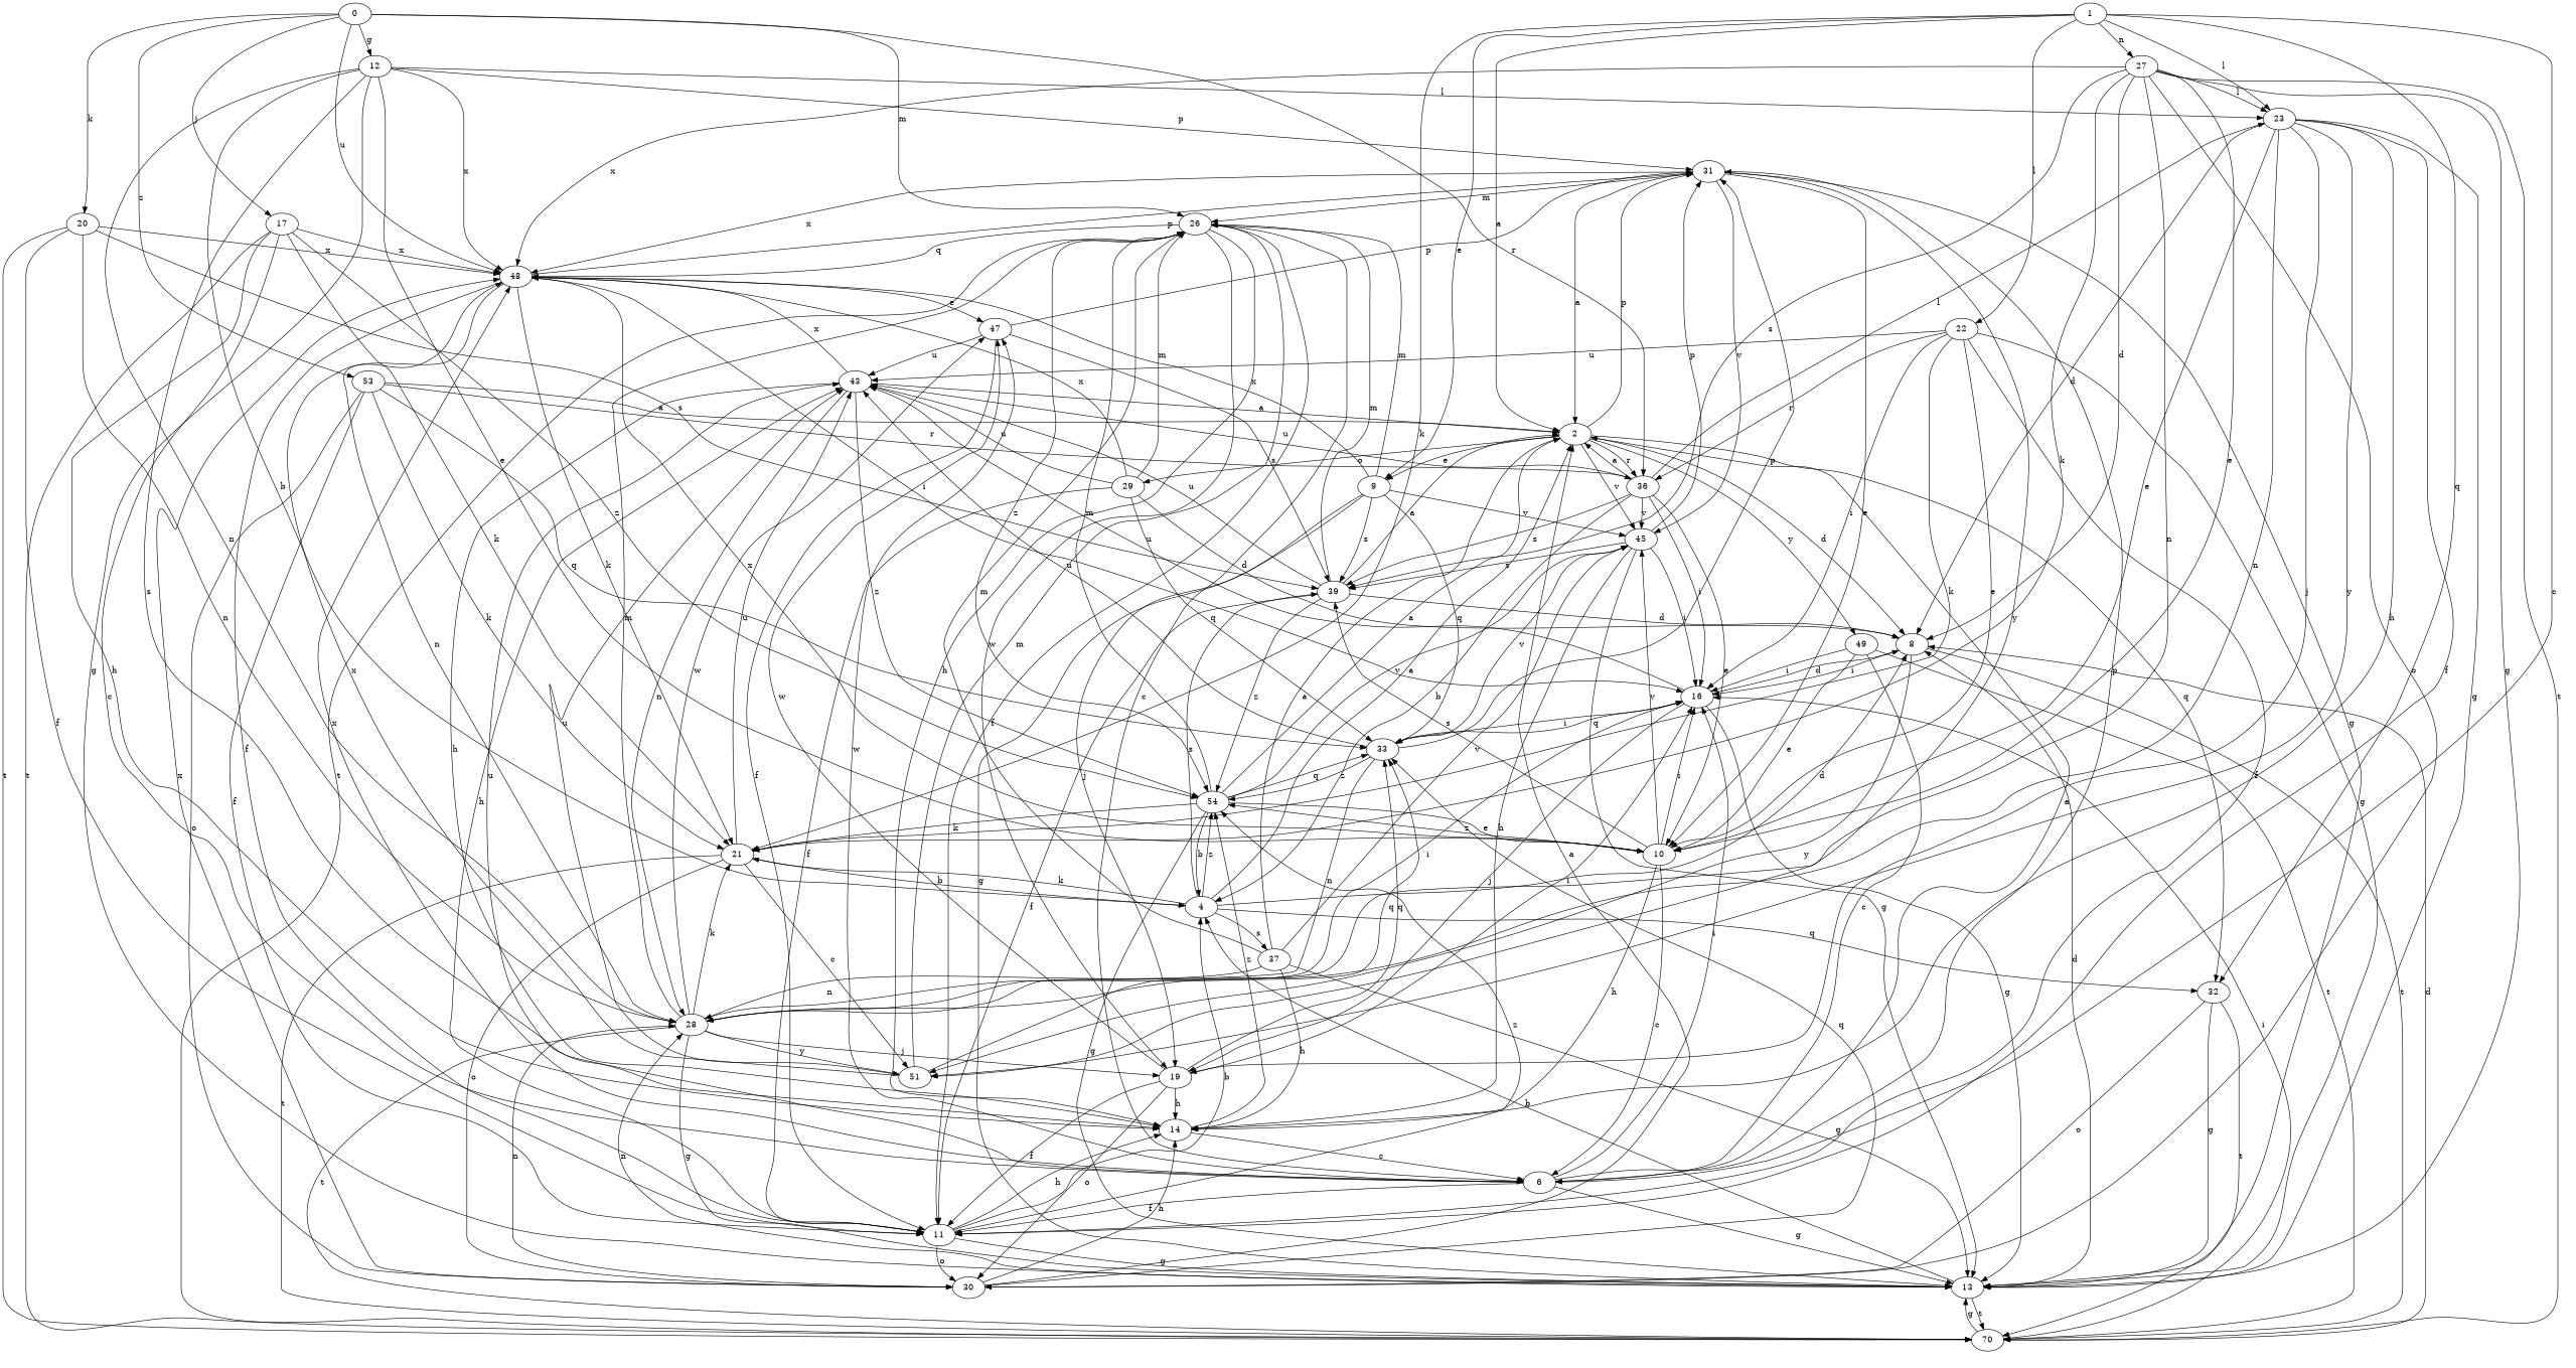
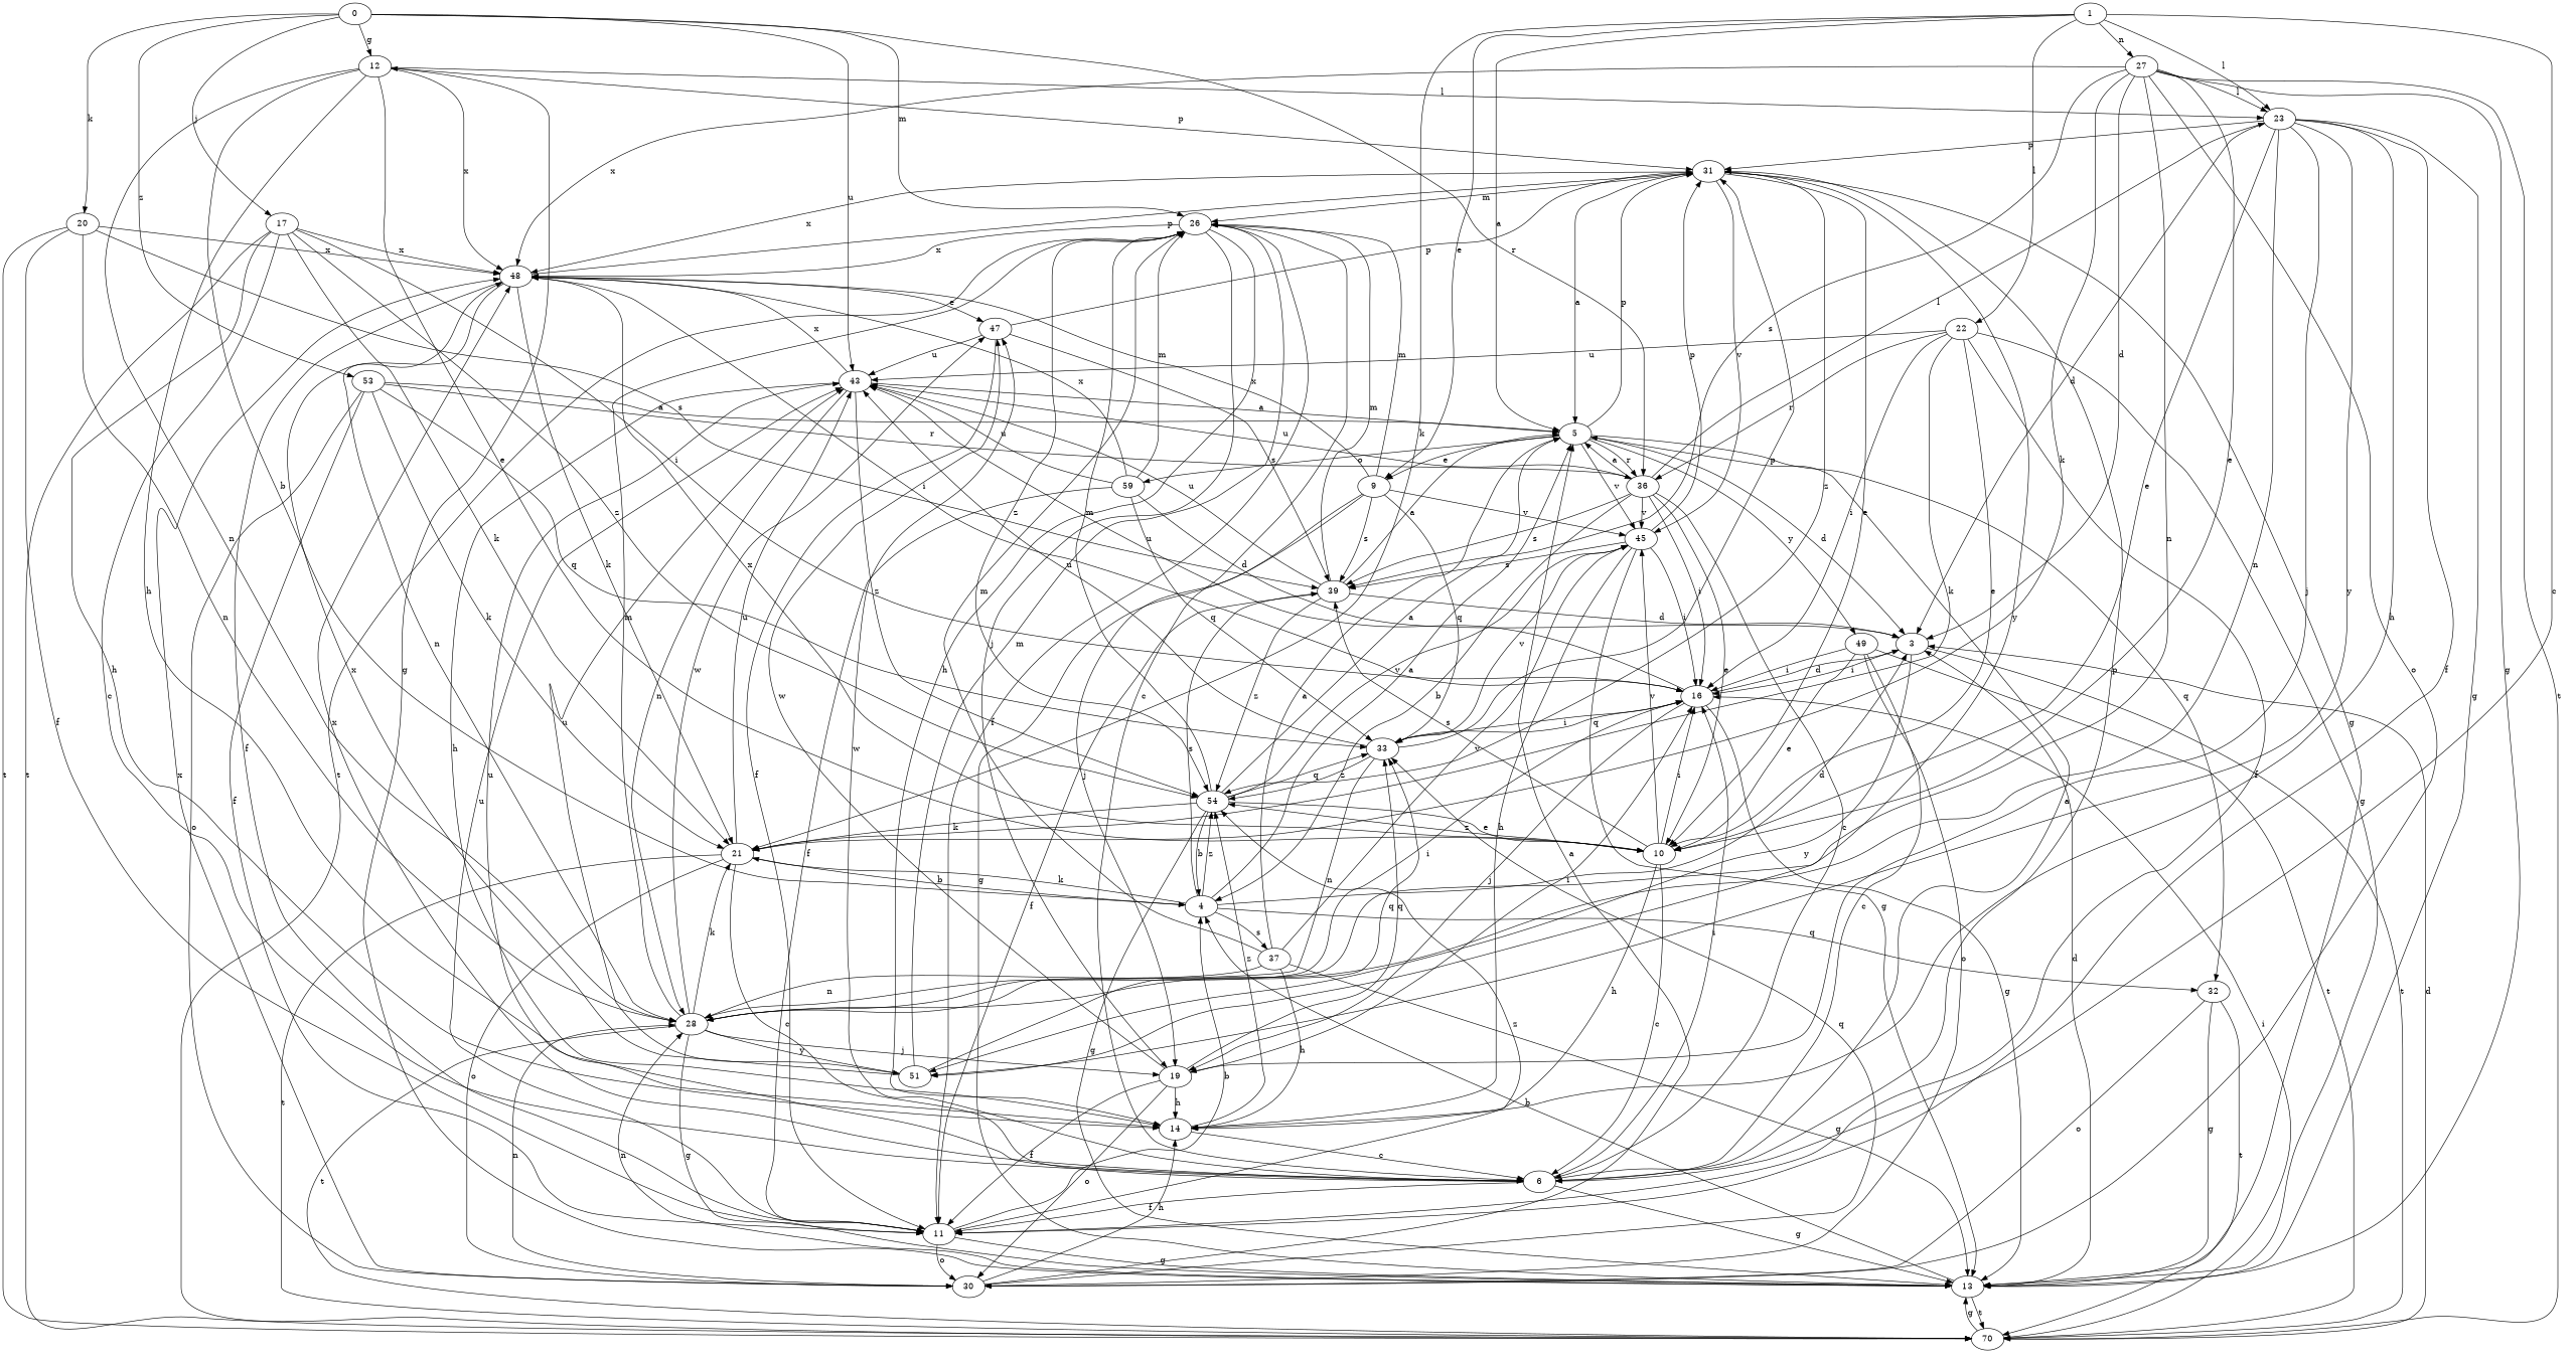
  strict digraph {
    0
    12
    17
    20
    26
    36
    43
    53
    23
    31
    4
    13
    48
    10
    14
    28
    6
    21
    54
    16
    n21 [label=70]
    39
    11
    19
-   2
+   2 [label=5]
    45
    33
    30
    1
    9
    22
    27
    32
-   8
-   29
+   8 [label=3]
+   29 [label=59]
    49
    47
    51
    37
    0 -> 12 [label=g]
    0 -> 17 [label=j]
    0 -> 20 [label=k]
    0 -> 26 [label=m]
    0 -> 36 [label=r]
-   0 -> 48 [label=u]
+   0 -> 43 [label=u]
    0 -> 53 [label=z]
    12 -> 23 [label=l]
    12 -> 31 [label=p]
    12 -> 4 [label=b]
-   12 -> 13 [label=g]
+   13 -> 12 [label=g]
    12 -> 48 [label=x]
    12 -> 10 [label=e]
-   12 -> 14 [label=s]
+   12 -> 14 [label=h]
    12 -> 28 [label=n]
    17 -> 48 [label=x]
    17 -> 14 [label=h]
    17 -> 6 [label=c]
    17 -> 21 [label=k]
    17 -> 54 [label=z]
+   17 -> 16 [label=i]
    17 -> n21 [label=t]
    20 -> 48 [label=x]
    20 -> 28 [label=n]
    20 -> n21 [label=t]
    20 -> 39 [label=s]
    20 -> 11 [label=f]
-   26 -> 48 [label=q]
+   26 -> 48 [label=x]
    26 -> 14 [label=h]
    26 -> 6 [label=c]
    26 -> 54 [label=z]
    26 -> n21 [label=t]
    26 -> 11 [label=f]
-   26 -> 19 [label=w]
+   26 -> 19 [label=j]
    36 -> 43 [label=u]
    36 -> 23 [label=l]
    36 -> 4 [label=b]
    36 -> 10 [label=e]
+   36 -> 6 [label=c]
    36 -> 16 [label=i]
    36 -> 39 [label=s]
    36 -> 2 [label=a]
    36 -> 45 [label=v]
    43 -> 48 [label=x]
    43 -> 14 [label=h]
    43 -> 28 [label=n]
    43 -> 54 [label=z]
    43 -> 2 [label=a]
    53 -> 36 [label=r]
    53 -> 21 [label=k]
    53 -> 11 [label=f]
    53 -> 2 [label=a]
    53 -> 33 [label=q]
    53 -> 30 [label=o]
+   23 -> 31 [label=p]
    23 -> 13 [label=g]
    23 -> 10 [label=e]
    23 -> 14 [label=h]
    23 -> 28 [label=n]
    23 -> 11 [label=f]
    23 -> 19 [label=j]
    23 -> 8 [label=d]
    23 -> 51 [label=y]
    31 -> 26 [label=m]
    31 -> 13 [label=g]
    31 -> 48 [label=x]
    31 -> 10 [label=e]
+   31 -> 54 [label=z]
    31 -> 2 [label=a]
    31 -> 45 [label=v]
    31 -> 51 [label=y]
    4 -> 21 [label=k]
    4 -> 54 [label=z]
    4 -> 39 [label=s]
    4 -> 2 [label=a]
    4 -> 32 [label=q]
    4 -> 8 [label=d]
    4 -> 37 [label=s]
    13 -> 4 [label=b]
    13 -> 28 [label=n]
    13 -> n21 [label=t]
    13 -> 8 [label=d]
    48 -> 31 [label=p]
    48 -> 28 [label=n]
    48 -> 21 [label=k]
    48 -> 16 [label=i]
    48 -> 11 [label=f]
    48 -> 47 [label=e]
    10 -> 48 [label=x]
    10 -> 14 [label=h]
    10 -> 6 [label=c]
    10 -> 54 [label=z]
    10 -> 16 [label=i]
    10 -> 39 [label=s]
    10 -> 45 [label=v]
    14 -> 6 [label=c]
    14 -> 54 [label=z]
    28 -> 26 [label=m]
    28 -> 13 [label=g]
    28 -> 21 [label=k]
    28 -> 16 [label=i]
    28 -> n21 [label=t]
    28 -> 19 [label=j]
    28 -> 47 [label=w]
    28 -> 51 [label=y]
    6 -> 43 [label=u]
    6 -> 31 [label=p]
    6 -> 13 [label=g]
    6 -> 48 [label=x]
    6 -> 16 [label=i]
    6 -> 11 [label=f]
    6 -> 2 [label=a]
    6 -> 47 [label=w]
    21 -> 43 [label=u]
    21 -> 4 [label=b]
-   21 -> 51 [label=c]
+   21 -> 6 [label=c]
    21 -> n21 [label=t]
    21 -> 30 [label=o]
    54 -> 26 [label=m]
    54 -> 4 [label=b]
    54 -> 13 [label=g]
    54 -> 10 [label=e]
    54 -> 21 [label=k]
    54 -> 2 [label=a]
    54 -> 45 [label=v]
    54 -> 33 [label=q]
    16 -> 43 [label=u]
    16 -> 13 [label=g]
    16 -> 19 [label=j]
    16 -> 33 [label=q]
    16 -> 8 [label=d]
    n21 -> 13 [label=g]
    n21 -> 16 [label=i]
    n21 -> 8 [label=d]
    39 -> 26 [label=m]
    39 -> 43 [label=u]
    39 -> 54 [label=z]
    39 -> 11 [label=f]
    39 -> 2 [label=a]
    39 -> 8 [label=d]
-   11 -> 43 [label=h]
+   11 -> 43 [label=u]
    11 -> 4 [label=b]
    11 -> 13 [label=g]
-   11 -> 14 [label=h]
    11 -> 54 [label=z]
    11 -> 30 [label=o]
    19 -> 14 [label=h]
    19 -> 16 [label=i]
    19 -> 11 [label=f]
    19 -> 33 [label=q]
    19 -> 30 [label=o]
    19 -> 47 [label=w]
    2 -> 36 [label=r]
    2 -> 31 [label=p]
    2 -> 45 [label=v]
    2 -> 9 [label=e]
    2 -> 32 [label=q]
    2 -> 8 [label=d]
    2 -> 29 [label=o]
    2 -> 49 [label=y]
    45 -> 31 [label=p]
    45 -> 13 [label=g]
    45 -> 14 [label=h]
    45 -> 16 [label=i]
    45 -> 39 [label=s]
    33 -> 43 [label=u]
    33 -> 31 [label=p]
    33 -> 28 [label=n]
    33 -> 54 [label=z]
    33 -> 16 [label=i]
    33 -> 45 [label=v]
    30 -> 48 [label=x]
    30 -> 14 [label=h]
    30 -> 28 [label=n]
    30 -> 2 [label=a]
    30 -> 33 [label=q]
    1 -> 23 [label=l]
    1 -> 6 [label=c]
    1 -> 21 [label=k]
    1 -> 2 [label=a]
    1 -> 9 [label=e]
    1 -> 22 [label=l]
    1 -> 27 [label=n]
-   1 -> 32 [label=q]
    9 -> 26 [label=m]
    9 -> 13 [label=g]
    9 -> 48 [label=x]
    9 -> 39 [label=s]
    9 -> 19 [label=j]
    9 -> 45 [label=v]
    9 -> 33 [label=q]
    22 -> 36 [label=r]
    22 -> 43 [label=u]
    22 -> 13 [label=g]
    22 -> 10 [label=e]
    22 -> 21 [label=k]
    22 -> 16 [label=i]
    22 -> 11 [label=f]
    27 -> 23 [label=l]
    27 -> 13 [label=g]
    27 -> 48 [label=x]
    27 -> 10 [label=e]
    27 -> 28 [label=n]
    27 -> 21 [label=k]
    27 -> n21 [label=t]
    27 -> 39 [label=s]
    27 -> 30 [label=o]
    27 -> 8 [label=d]
    32 -> 13 [label=g]
    32 -> n21 [label=t]
    32 -> 30 [label=o]
    8 -> 16 [label=i]
    8 -> n21 [label=t]
    8 -> 51 [label=y]
    29 -> 26 [label=m]
    29 -> 43 [label=u]
    29 -> 48 [label=x]
    29 -> 11 [label=f]
    29 -> 33 [label=q]
    29 -> 8 [label=d]
    49 -> 10 [label=e]
    49 -> 6 [label=c]
    49 -> 16 [label=i]
    49 -> n21 [label=t]
+   49 -> 30 [label=o]
    47 -> 43 [label=u]
    47 -> 31 [label=p]
    47 -> 39 [label=s]
    47 -> 11 [label=f]
    51 -> 26 [label=m]
    51 -> 43 [label=u]
    51 -> 48 [label=x]
    51 -> 33 [label=q]
    37 -> 26 [label=m]
    37 -> 13 [label=g]
    37 -> 14 [label=h]
    37 -> 28 [label=n]
    37 -> 2 [label=a]
    37 -> 45 [label=v]
  }
